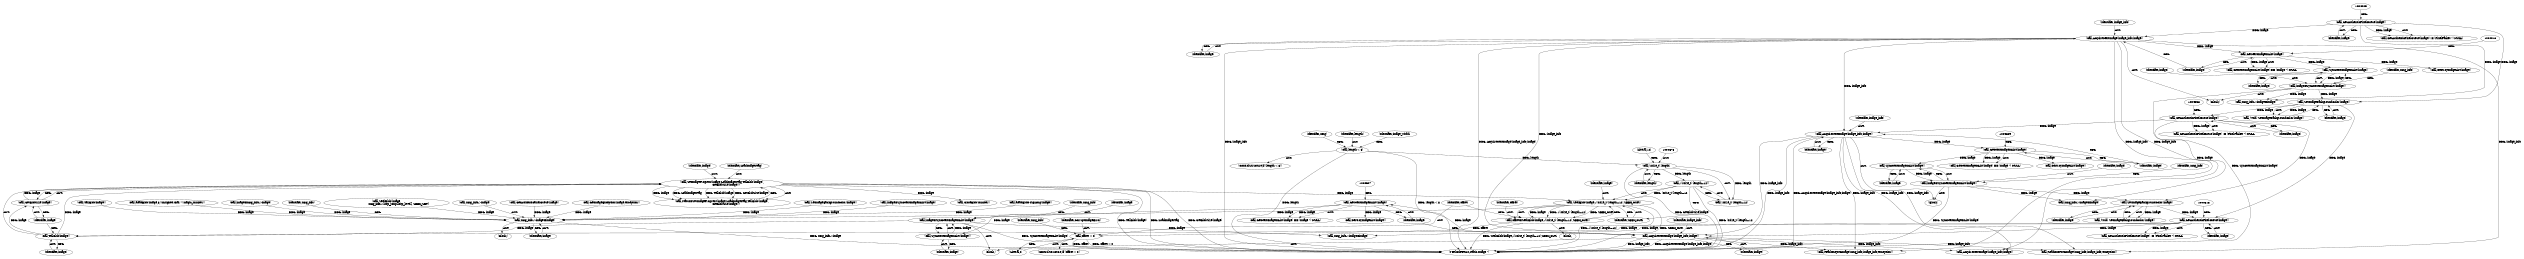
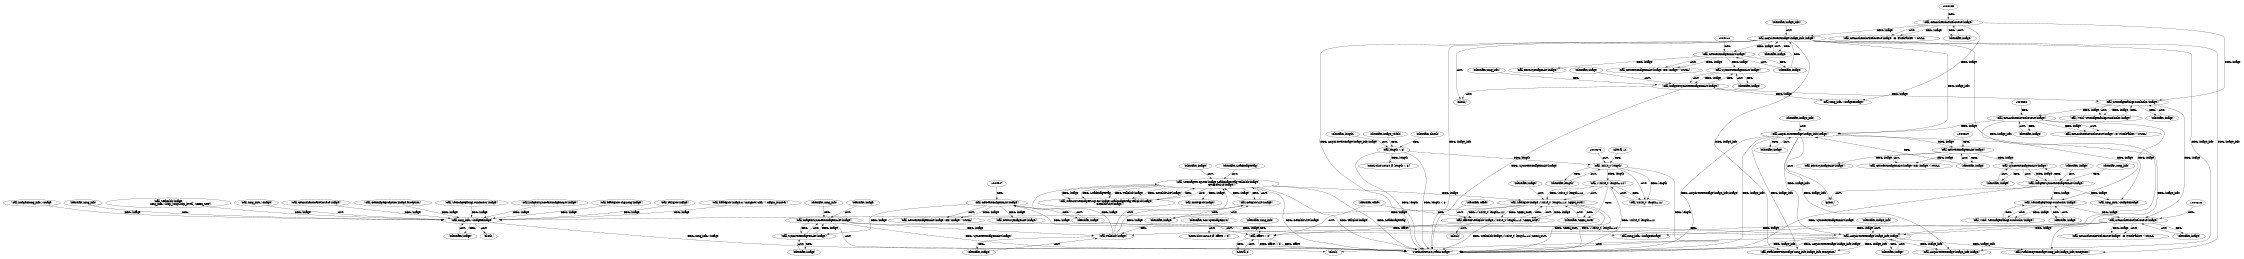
  digraph {
    n1 [label="(Call,SeekBlob(image,-((ssize_t) length+12),SEEK_CUR))"]
    n2 [label="(Call,offset=SeekBlob(image,-((ssize_t) length+12),SEEK_CUR))"]
    n3 [label="(Call,mng_info->image=image)"]
    n4 [label="(MethodReturn,static Image *)"]
    n5 [label="(Identifier,SEEK_CUR)"]
    n6 [label="(Call,offset < 0)"]
    n7 [label="(Block,)"]
    n8 [label="(Block,)"]
    n9 [label="(Identifier,image)"]
    n10 [label="(Call,SetImageProgress(image,LoadImagesTag,TellBlob(image),\n          GetBlobSize(image)))"]
    n11 [label="(Call,GetBlobSize(image))"]
    n12 [label="(Call,status=SetImageProgress(image,LoadImagesTag,TellBlob(image),\n          GetBlobSize(image)))"]
-   n13 [label="(Call,CloseBlob(number))"]
+   n13 [label="(Call,CloseBlob(image))"]
    n14 [label="(Identifier,image)"]
    n15 [label="(Call,TellBlob(image))"]
    n16 [label="(Identifier,image)"]
    n17 [label="(Call,image=SyncNextImageInList(image))"]
    n18 [label="(Call,SyncNextImageInList(image))"]
    n19 [label="(Block,)"]
    n20 [label="(Call,mng_info->image=image)"]
    n21 [label="(Identifier,image)"]
    n22 [label="(Call,GetNextImageInList(image))"]
    n23 [label="(Identifier,image)"]
    n24 [label="(Call,DestroyImageList(image))"]
    n25 [label="(Call,GetNextImageInList(image) == (Image *) NULL)"]
    n26 [label="(Call,AcquireNextImage(image_info,image))"]
    n27 [label="(Call,AcquireNextImage(image_info,image))"]
    n28 [label="(Call,ReadOneJNGImage(mng_info,image_info,exception))"]
    n29 [label="(Call,ReadOnePNGImage(mng_info,image_info,exception))"]
    n30 [label="(Identifier,image)"]
    n31 [label="(Call,AcquireNextImage(image_info,image))"]
    n32 [label="(Call,GetNextImageInList(image))"]
    n33 [label="(Block,)"]
    n34 [label="(Identifier,image)"]
    n35 [label="(Call,SyncNextImageInList(image))"]
    n36 [label="(Call,DestroyImageList(image))"]
    n37 [label="(Identifier,image)"]
    n38 [label="(Call,GetNextImageInList(image) == (Image *) NULL)"]
    n39 [label="(Call,AcquireNextImage(image_info,image))"]
    n40 [label="(Call,GetNextImageInList(image))"]
    n41 [label="(Identifier,image)"]
    n42 [label="(Block,)"]
    n43 [label="(Call,SyncNextImageInList(image))"]
    n44 [label="(Call,DestroyImageList(image))"]
    n45 [label="(Call,GetNextImageInList(image) == (Image *) NULL)"]
    n46 [label="(Identifier,image)"]
    n47 [label="(Call,GetAuthenticPixelQueue(image))"]
    n48 [label="(Call,SetImageBackgroundColor(image))"]
    n49 [label="(Identifier,image)"]
    n50 [label="(Call,GetAuthenticPixelQueue(image) != (PixelPacket *) NULL)"]
    n51 [label="(Call,mng_info->image=image)"]
    n52 [label="(Call,GetAuthenticPixelQueue(image))"]
    n53 [label="(Call,GetAuthenticPixelQueue(image))"]
    n54 [label="(Call,(void) SetImageBackgroundColor(image))"]
    n55 [label="(Identifier,image)"]
    n56 [label="(Call,SetImageBackgroundColor(image))"]
    n57 [label="(Identifier,image)"]
    n58 [label="(Call,GetAuthenticPixelQueue(image) != (PixelPacket *) NULL)"]
    n59 [label="(Call,mng_info->image=image)"]
    n60 [label="(Call,(void) SetImageBackgroundColor(image))"]
    n61 [label="(Identifier,image)"]
    n62 [label="(Call,GetAuthenticPixelQueue(image) != (PixelPacket *) NULL)"]
    n63 [label="(Identifier,image)"]
    n64 [label="(Call,image=SyncNextImageInList(image))"]
    n65 [label="(Identifier,image)"]
    n66 [label="(Call,image=SyncNextImageInList(image))"]
    n67 [label="(Identifier,image)"]
    n68 [label="(Call,-((ssize_t) length+12))"]
    n69 [label="(Call,(ssize_t) length+12)"]
    n70 [label="(Call,(ssize_t) length)"]
    n71 [label="(Identifier,length)"]
    n72 [label="(Call,length < 8)"]
    n73 [label="(ControlStructure,if (length < 8))"]
    n74 [label="(Literal,0)"]
    n75 [label="(ControlStructure,if (offset < 0))"]
    n76 [label="(Call,ReadBlob(image,8,(unsigned char *) magic_number))"]
    n77 [label="(Call,image=mng_info->image)"]
    n78 [label="(Identifier,image_width)"]
    n79 [label="(Identifier,mng_info)"]
-   n80 [label="(Identifier,mng)"]
+   n80 [label="(Identifier,chunk)"]
    n81 [label="(Identifier,image_info)"]
    n82 [label="(Identifier,image)"]
    n83 [label="(Call,SeekBlob(image,\n                              mng_info->loop_jump[loop_level], SEEK_SET))"]
    n84 [label="(Identifier,image)"]
    n85 [label="(Identifier,image_info)"]
    n86 [label="(Call,mng_info->image)"]
    n87 [label="(Identifier,mng_info)"]
    n88 [label="(Identifier,image)"]
    n89 [label="(Call,GetAuthenticPixelQueue(image))"]
    n90 [label="(Call,GetImageException(image,exception))"]
    n91 [label="(Identifier,offset)"]
    n92 [label="(Identifier,LoadImagesTag)"]
    n93 [label="(Identifier,mng_info)"]
    n94 [label="(Call,SetImageBackgroundColor(image))"]
    n95 [label="(Call,image=SyncNextImageInList(image))"]
    n96 [label="(Literal,12)"]
    n97 [label="(Identifier,CorruptImageError)"]
    n98 [label="(Call,ReadBlobMSBLong(image))"]
    n99 [label="(Call,TellBlob(image))"]
    n100 [label="(Identifier,image)"]
    n101 [label="(Identifier,image_info)"]
    n102 [label="(Identifier,image)"]
    n103 [label="(Identifier,mng_info)"]
    n104 [label="(Identifier,mng_info)"]
    n105 [label="(Identifier,length)"]
    n106 [label="(Identifier,offset)"]
    1004527
    1004205
    1004358
    1004216
    1004516
    1004369
    1004673
    n1 -> n2 [label="AST: "]
    n1 -> n2 [label="DDG: image"]
    n1 -> n2 [label="DDG: -((ssize_t) length+12)"]
    n1 -> n2 [label="DDG: SEEK_CUR"]
    n1 -> n3 [label="DDG: image"]
    n1 -> n4 [label="DDG: SEEK_CUR"]
    n1 -> n4 [label="DDG: -((ssize_t) length+12)"]
    n1 -> n5 [label="CFG: "]
    n2 -> n1 [label="CFG: "]
    n2 -> n4 [label="DDG: SeekBlob(image,-((ssize_t) length+12),SEEK_CUR)"]
    n2 -> n6 [label="DDG: offset"]
    n2 -> n7 [label="AST: "]
    n3 -> n4 [label="DDG: mng_info->image"]
    n3 -> n8 [label="AST: "]
    n3 -> n9 [label="CFG: "]
    n5 -> n1 [label="AST: "]
    n6 -> n4 [label="DDG: offset < 0"]
    n6 -> n4 [label="DDG: offset"]
    n6 -> n74 [label="CFG: "]
-   n6 -> n75 [label="AST: "]
+   n97 -> n75 [label="AST: "]
    n9 -> n3 [label="AST: "]
    n10 -> n1 [label="DDG: image"]
    n10 -> n4 [label="DDG: LoadImagesTag"]
    n10 -> n4 [label="DDG: GetBlobSize(image)"]
    n10 -> n4 [label="DDG: TellBlob(image)"]
    n10 -> n11 [label="CFG: "]
    n10 -> n12 [label="AST: "]
    n10 -> n12 [label="DDG: image"]
    n10 -> n12 [label="DDG: LoadImagesTag"]
    n10 -> n12 [label="DDG: TellBlob(image)"]
    n10 -> n12 [label="DDG: GetBlobSize(image)"]
    n10 -> n13 [label="DDG: image"]
    n11 -> n10 [label="AST: "]
    n11 -> n10 [label="DDG: image"]
    n11 -> n14 [label="CFG: "]
    n12 -> n10 [label="CFG: "]
    n14 -> n11 [label="AST: "]
    n14 -> n15 [label="CFG: "]
    n15 -> n10 [label="AST: "]
    n15 -> n10 [label="DDG: image"]
    n15 -> n11 [label="DDG: image"]
    n15 -> n16 [label="CFG: "]
    n16 -> n15 [label="AST: "]
    n17 -> n4 [label="DDG: SyncNextImageInList(image)"]
    n17 -> n15 [label="DDG: image"]
    n17 -> n18 [label="CFG: "]
    n17 -> n19 [label="AST: "]
    n17 -> n20 [label="DDG: image"]
    n18 -> n17 [label="AST: "]
    n18 -> n17 [label="DDG: image"]
    n18 -> n21 [label="CFG: "]
    n21 -> n18 [label="AST: "]
    n22 -> n18 [label="DDG: image"]
    n22 -> n23 [label="CFG: "]
    n22 -> n24 [label="DDG: image"]
    n22 -> n25 [label="AST: "]
    n22 -> n25 [label="DDG: image"]
    n23 -> n22 [label="AST: "]
    n23 -> n26 [label="CFG: "]
    n26 -> n4 [label="DDG: AcquireNextImage(image_info,image)"]
    n26 -> n4 [label="DDG: image_info"]
    n26 -> n19 [label="AST: "]
    n26 -> n22 [label="DDG: image"]
    n26 -> n27 [label="DDG: image_info"]
    n26 -> n28 [label="DDG: image_info"]
    n26 -> n29 [label="DDG: image_info"]
    n26 -> n30 [label="CFG: "]
    n30 -> n26 [label="AST: "]
    n31 -> n4 [label="DDG: AcquireNextImage(image_info,image)"]
    n31 -> n4 [label="DDG: image_info"]
    n31 -> n26 [label="DDG: image_info"]
    n31 -> n27 [label="DDG: image_info"]
    n31 -> n28 [label="DDG: image_info"]
    n31 -> n29 [label="DDG: image_info"]
    n31 -> n32 [label="DDG: image"]
    n31 -> n33 [label="AST: "]
    n31 -> n34 [label="CFG: "]
    n32 -> n35 [label="DDG: image"]
    n32 -> n36 [label="DDG: image"]
    n32 -> n37 [label="CFG: "]
    n32 -> n38 [label="AST: "]
    n32 -> n38 [label="DDG: image"]
    n34 -> n31 [label="AST: "]
    n35 -> n66 [label="AST: "]
    n35 -> n66 [label="DDG: image"]
    n35 -> n67 [label="CFG: "]
    n37 -> n31 [label="CFG: "]
    n37 -> n32 [label="AST: "]
    n39 -> n4 [label="DDG: AcquireNextImage(image_info,image)"]
    n39 -> n4 [label="DDG: image_info"]
    n39 -> n26 [label="DDG: image_info"]
    n39 -> n27 [label="DDG: image_info"]
    n39 -> n28 [label="DDG: image_info"]
    n39 -> n29 [label="DDG: image_info"]
    n39 -> n31 [label="DDG: image_info"]
    n39 -> n40 [label="DDG: image"]
    n39 -> n41 [label="CFG: "]
    n39 -> n42 [label="AST: "]
    n40 -> n43 [label="DDG: image"]
    n40 -> n44 [label="DDG: image"]
    n40 -> n45 [label="AST: "]
    n40 -> n45 [label="DDG: image"]
    n40 -> n46 [label="CFG: "]
    n41 -> n39 [label="AST: "]
    n43 -> n64 [label="AST: "]
    n43 -> n64 [label="DDG: image"]
    n43 -> n65 [label="CFG: "]
    n46 -> n39 [label="CFG: "]
    n46 -> n40 [label="AST: "]
    n47 -> n39 [label="DDG: image"]
    n47 -> n48 [label="DDG: image"]
    n47 -> n49 [label="CFG: "]
    n47 -> n50 [label="AST: "]
    n47 -> n50 [label="DDG: image"]
    n47 -> n51 [label="DDG: image"]
    n48 -> n52 [label="DDG: image"]
    n48 -> n53 [label="DDG: image"]
    n48 -> n54 [label="AST: "]
    n48 -> n54 [label="DDG: image"]
    n48 -> n55 [label="CFG: "]
    n49 -> n47 [label="AST: "]
    n52 -> n31 [label="DDG: image"]
    n52 -> n56 [label="DDG: image"]
    n52 -> n57 [label="CFG: "]
    n52 -> n58 [label="AST: "]
    n52 -> n58 [label="DDG: image"]
    n52 -> n59 [label="DDG: image"]
    n53 -> n15 [label="DDG: image"]
    n53 -> n20 [label="DDG: image"]
    n53 -> n26 [label="DDG: image"]
    n53 -> n62 [label="AST: "]
    n53 -> n62 [label="DDG: image"]
    n53 -> n63 [label="CFG: "]
    n54 -> n48 [label="CFG: "]
    n55 -> n48 [label="AST: "]
    n56 -> n53 [label="DDG: image"]
    n56 -> n60 [label="AST: "]
    n56 -> n60 [label="DDG: image"]
    n56 -> n61 [label="CFG: "]
    n57 -> n52 [label="AST: "]
    n60 -> n56 [label="CFG: "]
    n61 -> n56 [label="AST: "]
    n63 -> n53 [label="AST: "]
    n64 -> n4 [label="DDG: SyncNextImageInList(image)"]
    n64 -> n42 [label="AST: "]
    n64 -> n43 [label="CFG: "]
    n64 -> n48 [label="DDG: image"]
    n64 -> n51 [label="DDG: image"]
    n65 -> n43 [label="AST: "]
    n66 -> n4 [label="DDG: SyncNextImageInList(image)"]
    n66 -> n33 [label="AST: "]
    n66 -> n35 [label="CFG: "]
    n66 -> n56 [label="DDG: image"]
    n66 -> n59 [label="DDG: image"]
    n67 -> n35 [label="AST: "]
    n68 -> n1 [label="AST: "]
    n68 -> n1 [label="DDG: (ssize_t) length+12"]
    n68 -> n4 [label="DDG: (ssize_t) length+12"]
    n68 -> n5 [label="CFG: "]
    n68 -> n69 [label="CFG: "]
    n69 -> n68 [label="AST: "]
-   n70 -> n4 [label="DDG: GetBlobSize(image)"]
+   n70 -> n4 [label="DDG: length"]
    n70 -> n68 [label="DDG: length"]
    n70 -> n69 [label="AST: "]
    n70 -> n69 [label="DDG: length"]
    n70 -> n71 [label="CFG: "]
    n71 -> n70 [label="AST: "]
    n72 -> n4 [label="DDG: length"]
    n72 -> n4 [label="DDG: length < 8"]
    n72 -> n70 [label="DDG: length"]
-   n72 -> n73 [label="AST: "]
+   n72 -> n73 [label="DDG: length"]
    n74 -> n6 [label="AST: "]
    n76 -> n3 [label="DDG: image"]
    n77 -> n3 [label="DDG: image"]
    n78 -> n72 [label="CFG: "]
    n79 -> n3 [label="CFG: "]
    n80 -> n72 [label="CFG: "]
    n81 -> n26 [label="AST: "]
    n82 -> n66 [label="AST: "]
    n83 -> n3 [label="DDG: image"]
    n84 -> n64 [label="AST: "]
    n85 -> n31 [label="AST: "]
    n86 -> n3 [label="AST: "]
    n87 -> n66 [label="CFG: "]
    n88 -> n10 [label="AST: "]
    n89 -> n3 [label="DDG: image"]
    n90 -> n3 [label="DDG: image"]
    n91 -> n2 [label="AST: "]
    n92 -> n10 [label="AST: "]
    n93 -> n6 [label="CFG: "]
    n94 -> n3 [label="DDG: image"]
    n95 -> n3 [label="DDG: image"]
    n96 -> n70 [label="CFG: "]
    n97 -> n6 [label="AST: "]
    n98 -> n3 [label="DDG: image"]
    n99 -> n3 [label="DDG: image"]
    n100 -> n17 [label="AST: "]
    n101 -> n39 [label="AST: "]
    n102 -> n1 [label="AST: "]
    n103 -> n64 [label="CFG: "]
    n104 -> n17 [label="CFG: "]
    n105 -> n72 [label="AST: "]
    n106 -> n2 [label="CFG: "]
    n106 -> n6 [label="AST: "]
    1004527 -> n22 [label="CFG: "]
    1004205 -> n47 [label="CFG: "]
    1004358 -> n52 [label="CFG: "]
    1004216 -> n40 [label="CFG: "]
    1004516 -> n53 [label="CFG: "]
    1004369 -> n32 [label="CFG: "]
    1004673 -> n70 [label="AST: "]
  }
